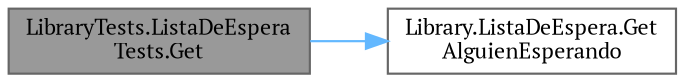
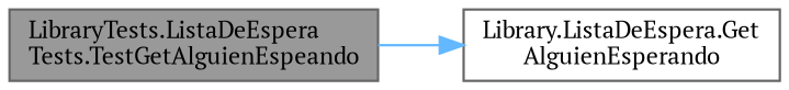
  digraph {
    rankdir=LR
    fontname="PT Serif"
    node [fontname="PT Serif" fontsize=10 shape=box style=filled]
-   n1 [color=gray40 fillcolor=grey60 fontcolor=black height=0.2 label="LibraryTests.ListaDeEspera\lTests.Get" width=0.4]
+   n1 [color=gray40 fillcolor=grey60 fontcolor=black height=0.2 label="LibraryTests.ListaDeEspera\lTests.TestGetAlguienEspeando" width=0.4]
    n2 [color=grey40 fillcolor=white height=0.2 label="Library.ListaDeEspera.Get\lAlguienEsperando" width=0.4]
    n1 -> n2 [color=steelblue1 fontname="PT Serif" fontsize=10 labelfontname=Helvetica labelfontsize=10 style=solid]
  }
